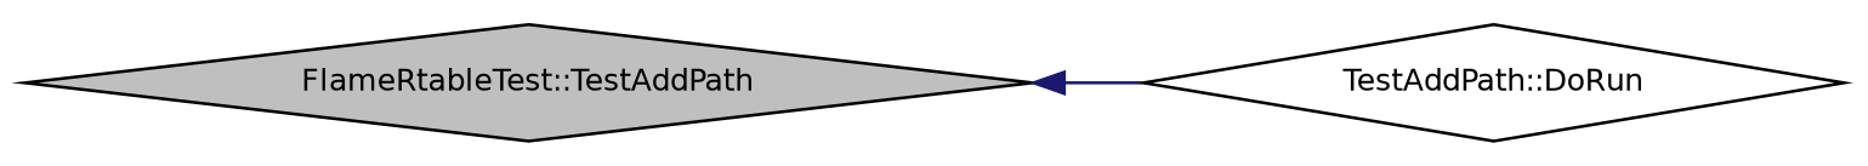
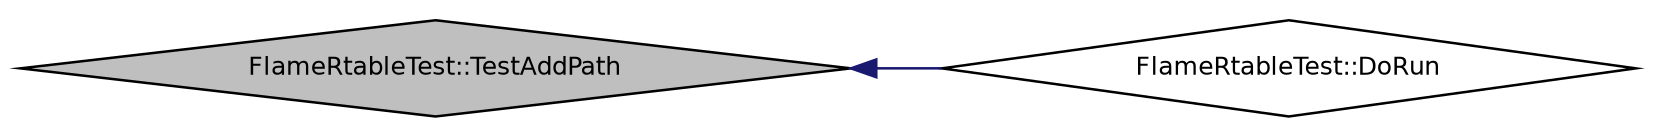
  digraph {
    rankdir=LR
    node [color=black fontname=Helvetica fontsize=10 shape=diamond style=filled]
    n1 [fillcolor=grey75 fontcolor=black height=0.2 label="FlameRtableTest::TestAddPath" width=0.4]
-   n2 [fillcolor=white height=0.2 label="TestAddPath::DoRun" width=0.4]
+   n2 [fillcolor=white height=0.2 label="FlameRtableTest::DoRun" width=0.4]
    n1 -> n2 [color=midnightblue dir=back fontname=Helvetica fontsize=10 labelfontname=Helvetica labelfontsize=10 style=solid]
  }
